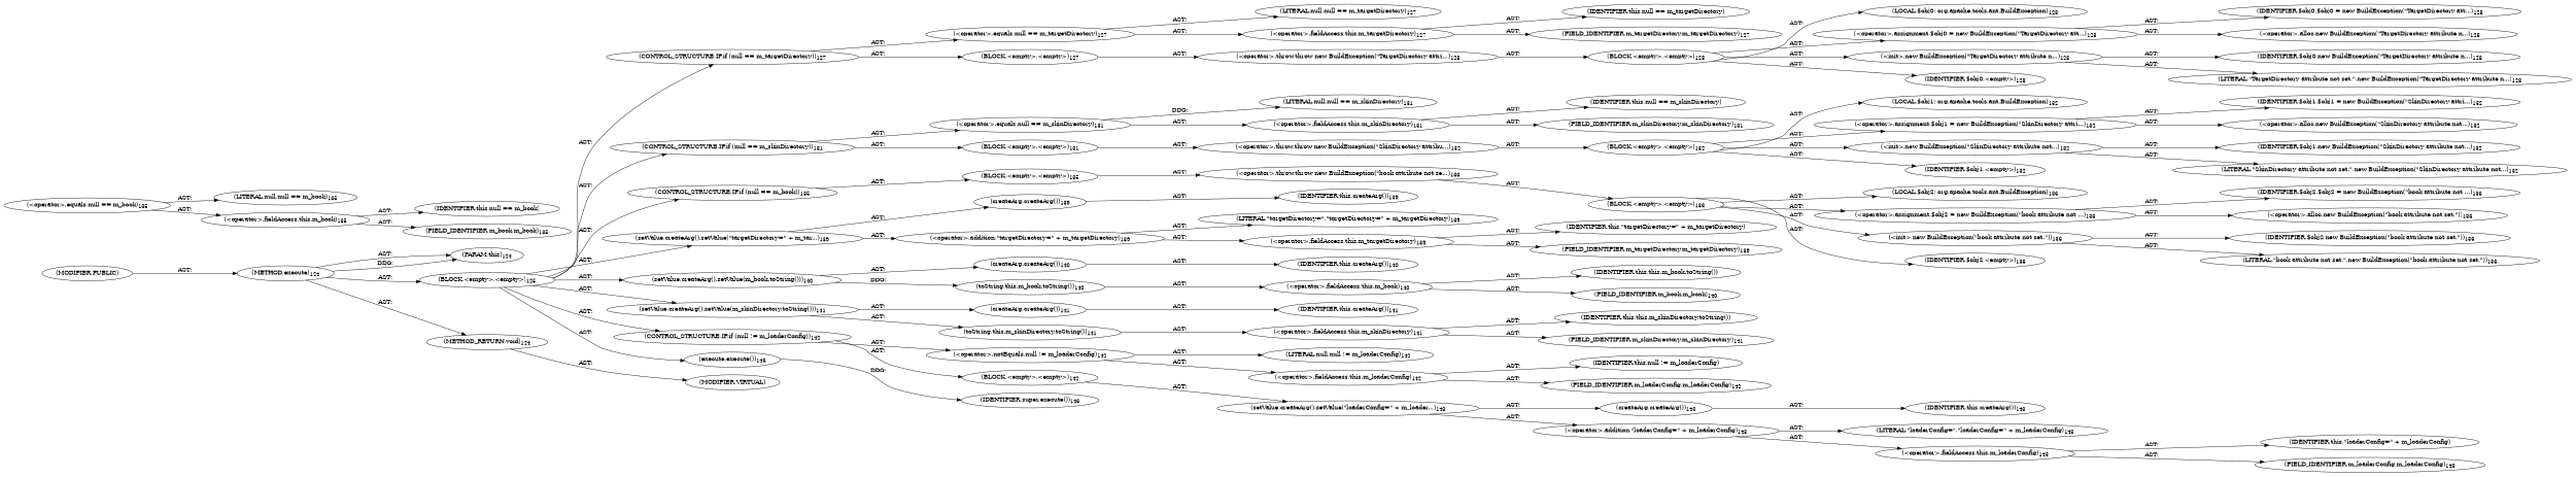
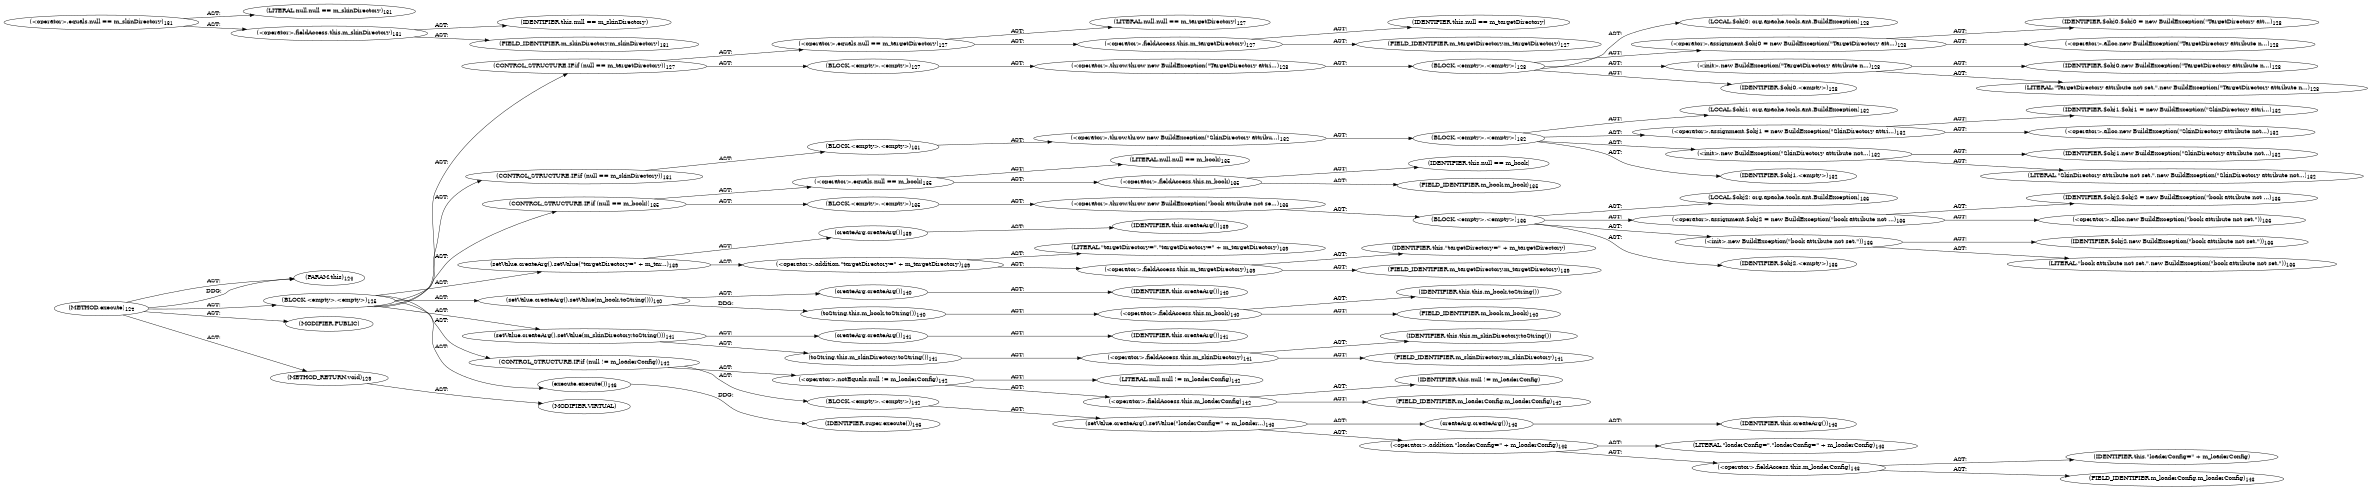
  digraph {
    rankdir=LR
    n1 [label=<(METHOD,execute)<SUB>124</SUB>>]
    n2 [label=<(PARAM,this)<SUB>124</SUB>>]
    n3 [label=<(BLOCK,&lt;empty&gt;,&lt;empty&gt;)<SUB>125</SUB>>]
    n4 [label=<(MODIFIER,PUBLIC)>]
-   n5 [label=<(METHOD_RETURN,void)<SUB>124</SUB>>]
+   n5 [label=<(METHOD_RETURN,void)<SUB>129</SUB>>]
    n6 [label=<(CONTROL_STRUCTURE,IF,if (null == m_targetDirectory))<SUB>127</SUB>>]
    n7 [label=<(CONTROL_STRUCTURE,IF,if (null == m_skinDirectory))<SUB>131</SUB>>]
    n8 [label=<(CONTROL_STRUCTURE,IF,if (null == m_book))<SUB>135</SUB>>]
    n9 [label=<(setValue,createArg().setValue(&quot;targetDirectory=&quot; + m_tar...)<SUB>139</SUB>>]
    n10 [label=<(setValue,createArg().setValue(m_book.toString()))<SUB>140</SUB>>]
    n11 [label=<(setValue,createArg().setValue(m_skinDirectory.toString()))<SUB>141</SUB>>]
    n12 [label=<(CONTROL_STRUCTURE,IF,if (null != m_loaderConfig))<SUB>142</SUB>>]
    n13 [label=<(execute,execute())<SUB>146</SUB>>]
    n14 [label=<(MODIFIER,VIRTUAL)>]
    n15 [label=<(&lt;operator&gt;.equals,null == m_targetDirectory)<SUB>127</SUB>>]
    n16 [label=<(BLOCK,&lt;empty&gt;,&lt;empty&gt;)<SUB>127</SUB>>]
    n17 [label=<(&lt;operator&gt;.equals,null == m_skinDirectory)<SUB>131</SUB>>]
    n18 [label=<(BLOCK,&lt;empty&gt;,&lt;empty&gt;)<SUB>131</SUB>>]
    n19 [label=<(&lt;operator&gt;.equals,null == m_book)<SUB>135</SUB>>]
    n20 [label=<(BLOCK,&lt;empty&gt;,&lt;empty&gt;)<SUB>135</SUB>>]
    n21 [label=<(createArg,createArg())<SUB>139</SUB>>]
    n22 [label=<(&lt;operator&gt;.addition,&quot;targetDirectory=&quot; + m_targetDirectory)<SUB>139</SUB>>]
    n23 [label=<(createArg,createArg())<SUB>140</SUB>>]
    n24 [label=<(toString,this.m_book.toString())<SUB>140</SUB>>]
    n25 [label=<(createArg,createArg())<SUB>141</SUB>>]
    n26 [label=<(toString,this.m_skinDirectory.toString())<SUB>141</SUB>>]
    n27 [label=<(&lt;operator&gt;.notEquals,null != m_loaderConfig)<SUB>142</SUB>>]
    n28 [label=<(BLOCK,&lt;empty&gt;,&lt;empty&gt;)<SUB>142</SUB>>]
    n29 [label=<(IDENTIFIER,super,execute())<SUB>146</SUB>>]
    n30 [label=<(LITERAL,null,null == m_targetDirectory)<SUB>127</SUB>>]
    n31 [label=<(&lt;operator&gt;.fieldAccess,this.m_targetDirectory)<SUB>127</SUB>>]
    n32 [label=<(&lt;operator&gt;.throw,throw new BuildException(&quot;TargetDirectory attri...)<SUB>128</SUB>>]
    n33 [label=<(IDENTIFIER,this,null == m_targetDirectory)>]
    n34 [label=<(FIELD_IDENTIFIER,m_targetDirectory,m_targetDirectory)<SUB>127</SUB>>]
    n35 [label=<(BLOCK,&lt;empty&gt;,&lt;empty&gt;)<SUB>128</SUB>>]
    n36 [label=<(LOCAL,$obj0: org.apache.tools.ant.BuildException)<SUB>128</SUB>>]
    n37 [label=<(&lt;operator&gt;.assignment,$obj0 = new BuildException(&quot;TargetDirectory att...)<SUB>128</SUB>>]
    n38 [label=<(&lt;init&gt;,new BuildException(&quot;TargetDirectory attribute n...)<SUB>128</SUB>>]
    n39 [label=<(IDENTIFIER,$obj0,&lt;empty&gt;)<SUB>128</SUB>>]
    n40 [label=<(IDENTIFIER,$obj0,$obj0 = new BuildException(&quot;TargetDirectory att...)<SUB>128</SUB>>]
    n41 [label=<(&lt;operator&gt;.alloc,new BuildException(&quot;TargetDirectory attribute n...)<SUB>128</SUB>>]
    n42 [label=<(IDENTIFIER,$obj0,new BuildException(&quot;TargetDirectory attribute n...)<SUB>128</SUB>>]
    n43 [label=<(LITERAL,&quot;TargetDirectory attribute not set.&quot;,new BuildException(&quot;TargetDirectory attribute n...)<SUB>128</SUB>>]
    n44 [label=<(LITERAL,null,null == m_skinDirectory)<SUB>131</SUB>>]
    n45 [label=<(&lt;operator&gt;.fieldAccess,this.m_skinDirectory)<SUB>131</SUB>>]
    n46 [label=<(&lt;operator&gt;.throw,throw new BuildException(&quot;SkinDirectory attribu...)<SUB>132</SUB>>]
    n47 [label=<(IDENTIFIER,this,null == m_skinDirectory)>]
    n48 [label=<(FIELD_IDENTIFIER,m_skinDirectory,m_skinDirectory)<SUB>131</SUB>>]
    n49 [label=<(BLOCK,&lt;empty&gt;,&lt;empty&gt;)<SUB>132</SUB>>]
    n50 [label=<(LOCAL,$obj1: org.apache.tools.ant.BuildException)<SUB>132</SUB>>]
    n51 [label=<(&lt;operator&gt;.assignment,$obj1 = new BuildException(&quot;SkinDirectory attri...)<SUB>132</SUB>>]
    n52 [label=<(&lt;init&gt;,new BuildException(&quot;SkinDirectory attribute not...)<SUB>132</SUB>>]
    n53 [label=<(IDENTIFIER,$obj1,&lt;empty&gt;)<SUB>132</SUB>>]
    n54 [label=<(IDENTIFIER,$obj1,$obj1 = new BuildException(&quot;SkinDirectory attri...)<SUB>132</SUB>>]
    n55 [label=<(&lt;operator&gt;.alloc,new BuildException(&quot;SkinDirectory attribute not...)<SUB>132</SUB>>]
    n56 [label=<(IDENTIFIER,$obj1,new BuildException(&quot;SkinDirectory attribute not...)<SUB>132</SUB>>]
    n57 [label=<(LITERAL,&quot;SkinDirectory attribute not set.&quot;,new BuildException(&quot;SkinDirectory attribute not...)<SUB>132</SUB>>]
    n58 [label=<(LITERAL,null,null == m_book)<SUB>135</SUB>>]
    n59 [label=<(&lt;operator&gt;.fieldAccess,this.m_book)<SUB>135</SUB>>]
    n60 [label=<(&lt;operator&gt;.throw,throw new BuildException(&quot;book attribute not se...)<SUB>136</SUB>>]
    n61 [label=<(IDENTIFIER,this,null == m_book)>]
    n62 [label=<(FIELD_IDENTIFIER,m_book,m_book)<SUB>135</SUB>>]
    n63 [label=<(BLOCK,&lt;empty&gt;,&lt;empty&gt;)<SUB>136</SUB>>]
    n64 [label=<(LOCAL,$obj2: org.apache.tools.ant.BuildException)<SUB>136</SUB>>]
    n65 [label=<(&lt;operator&gt;.assignment,$obj2 = new BuildException(&quot;book attribute not ...)<SUB>136</SUB>>]
    n66 [label=<(&lt;init&gt;,new BuildException(&quot;book attribute not set.&quot;))<SUB>136</SUB>>]
    n67 [label=<(IDENTIFIER,$obj2,&lt;empty&gt;)<SUB>136</SUB>>]
    n68 [label=<(IDENTIFIER,$obj2,$obj2 = new BuildException(&quot;book attribute not ...)<SUB>136</SUB>>]
    n69 [label=<(&lt;operator&gt;.alloc,new BuildException(&quot;book attribute not set.&quot;))<SUB>136</SUB>>]
    n70 [label=<(IDENTIFIER,$obj2,new BuildException(&quot;book attribute not set.&quot;))<SUB>136</SUB>>]
    n71 [label=<(LITERAL,&quot;book attribute not set.&quot;,new BuildException(&quot;book attribute not set.&quot;))<SUB>136</SUB>>]
    n72 [label=<(IDENTIFIER,this,createArg())<SUB>139</SUB>>]
    n73 [label=<(LITERAL,&quot;targetDirectory=&quot;,&quot;targetDirectory=&quot; + m_targetDirectory)<SUB>139</SUB>>]
    n74 [label=<(&lt;operator&gt;.fieldAccess,this.m_targetDirectory)<SUB>139</SUB>>]
    n75 [label=<(IDENTIFIER,this,&quot;targetDirectory=&quot; + m_targetDirectory)>]
    n76 [label=<(FIELD_IDENTIFIER,m_targetDirectory,m_targetDirectory)<SUB>139</SUB>>]
    n77 [label=<(IDENTIFIER,this,createArg())<SUB>140</SUB>>]
    n78 [label=<(&lt;operator&gt;.fieldAccess,this.m_book)<SUB>140</SUB>>]
    n79 [label=<(IDENTIFIER,this,this.m_book.toString())>]
    n80 [label=<(FIELD_IDENTIFIER,m_book,m_book)<SUB>140</SUB>>]
    n81 [label=<(IDENTIFIER,this,createArg())<SUB>141</SUB>>]
    n82 [label=<(&lt;operator&gt;.fieldAccess,this.m_skinDirectory)<SUB>141</SUB>>]
    n83 [label=<(IDENTIFIER,this,this.m_skinDirectory.toString())>]
    n84 [label=<(FIELD_IDENTIFIER,m_skinDirectory,m_skinDirectory)<SUB>141</SUB>>]
    n85 [label=<(LITERAL,null,null != m_loaderConfig)<SUB>142</SUB>>]
    n86 [label=<(&lt;operator&gt;.fieldAccess,this.m_loaderConfig)<SUB>142</SUB>>]
    n87 [label=<(setValue,createArg().setValue(&quot;loaderConfig=&quot; + m_loader...)<SUB>143</SUB>>]
    n88 [label=<(IDENTIFIER,this,null != m_loaderConfig)>]
    n89 [label=<(FIELD_IDENTIFIER,m_loaderConfig,m_loaderConfig)<SUB>142</SUB>>]
    n90 [label=<(createArg,createArg())<SUB>143</SUB>>]
    n91 [label=<(&lt;operator&gt;.addition,&quot;loaderConfig=&quot; + m_loaderConfig)<SUB>143</SUB>>]
    n92 [label=<(IDENTIFIER,this,createArg())<SUB>143</SUB>>]
    n93 [label=<(LITERAL,&quot;loaderConfig=&quot;,&quot;loaderConfig=&quot; + m_loaderConfig)<SUB>143</SUB>>]
    n94 [label=<(&lt;operator&gt;.fieldAccess,this.m_loaderConfig)<SUB>143</SUB>>]
    n95 [label=<(IDENTIFIER,this,&quot;loaderConfig=&quot; + m_loaderConfig)>]
    n96 [label=<(FIELD_IDENTIFIER,m_loaderConfig,m_loaderConfig)<SUB>143</SUB>>]
    n1 -> n2 [label="AST: "]
    n1 -> n2 [label="DDG: "]
    n1 -> n3 [label="AST: "]
-   n4 -> n1 [label="AST: "]
+   n1 -> n4 [label="AST: "]
    n1 -> n5 [label="AST: "]
    n3 -> n6 [label="AST: "]
    n3 -> n7 [label="AST: "]
    n3 -> n8 [label="AST: "]
    n3 -> n9 [label="AST: "]
    n3 -> n10 [label="AST: "]
    n3 -> n11 [label="AST: "]
    n3 -> n12 [label="AST: "]
    n3 -> n13 [label="AST: "]
    n5 -> n14 [label="AST: "]
    n6 -> n15 [label="AST: "]
    n6 -> n16 [label="AST: "]
-   n7 -> n17 [label="AST: "]
    n7 -> n18 [label="AST: "]
+   n8 -> n19 [label="AST: "]
    n8 -> n20 [label="AST: "]
    n9 -> n21 [label="AST: "]
    n9 -> n22 [label="AST: "]
    n10 -> n23 [label="AST: "]
    n10 -> n24 [label="DDG: "]
    n11 -> n25 [label="AST: "]
    n11 -> n26 [label="AST: "]
    n12 -> n27 [label="AST: "]
    n12 -> n28 [label="AST: "]
    n13 -> n29 [label="DDG: "]
    n15 -> n30 [label="AST: "]
    n15 -> n31 [label="AST: "]
    n16 -> n32 [label="AST: "]
-   n17 -> n44 [label="DDG: "]
+   n17 -> n44 [label="AST: "]
    n17 -> n45 [label="AST: "]
    n18 -> n46 [label="AST: "]
    n19 -> n58 [label="AST: "]
    n19 -> n59 [label="AST: "]
    n20 -> n60 [label="AST: "]
    n21 -> n72 [label="AST: "]
    n22 -> n73 [label="AST: "]
    n22 -> n74 [label="AST: "]
    n23 -> n77 [label="AST: "]
    n24 -> n78 [label="AST: "]
    n25 -> n81 [label="AST: "]
    n26 -> n82 [label="AST: "]
    n27 -> n85 [label="AST: "]
    n27 -> n86 [label="AST: "]
    n28 -> n87 [label="AST: "]
    n31 -> n33 [label="AST: "]
    n31 -> n34 [label="AST: "]
    n32 -> n35 [label="AST: "]
    n35 -> n36 [label="AST: "]
    n35 -> n37 [label="AST: "]
    n35 -> n38 [label="AST: "]
    n35 -> n39 [label="AST: "]
    n37 -> n40 [label="AST: "]
    n37 -> n41 [label="AST: "]
    n38 -> n42 [label="AST: "]
    n38 -> n43 [label="AST: "]
    n45 -> n47 [label="AST: "]
    n45 -> n48 [label="AST: "]
    n46 -> n49 [label="AST: "]
    n49 -> n50 [label="AST: "]
    n49 -> n51 [label="AST: "]
    n49 -> n52 [label="AST: "]
    n49 -> n53 [label="AST: "]
    n51 -> n54 [label="AST: "]
    n51 -> n55 [label="AST: "]
    n52 -> n56 [label="AST: "]
    n52 -> n57 [label="AST: "]
    n59 -> n61 [label="AST: "]
    n59 -> n62 [label="AST: "]
    n60 -> n63 [label="AST: "]
    n63 -> n64 [label="AST: "]
    n63 -> n65 [label="AST: "]
    n63 -> n66 [label="AST: "]
    n63 -> n67 [label="AST: "]
    n65 -> n68 [label="AST: "]
    n65 -> n69 [label="AST: "]
    n66 -> n70 [label="AST: "]
    n66 -> n71 [label="AST: "]
    n74 -> n75 [label="AST: "]
    n74 -> n76 [label="AST: "]
    n78 -> n79 [label="AST: "]
    n78 -> n80 [label="AST: "]
    n82 -> n83 [label="AST: "]
    n82 -> n84 [label="AST: "]
    n86 -> n88 [label="AST: "]
    n86 -> n89 [label="AST: "]
    n87 -> n90 [label="AST: "]
    n87 -> n91 [label="AST: "]
    n90 -> n92 [label="AST: "]
    n91 -> n93 [label="AST: "]
    n91 -> n94 [label="AST: "]
    n94 -> n95 [label="AST: "]
    n94 -> n96 [label="AST: "]
  }
